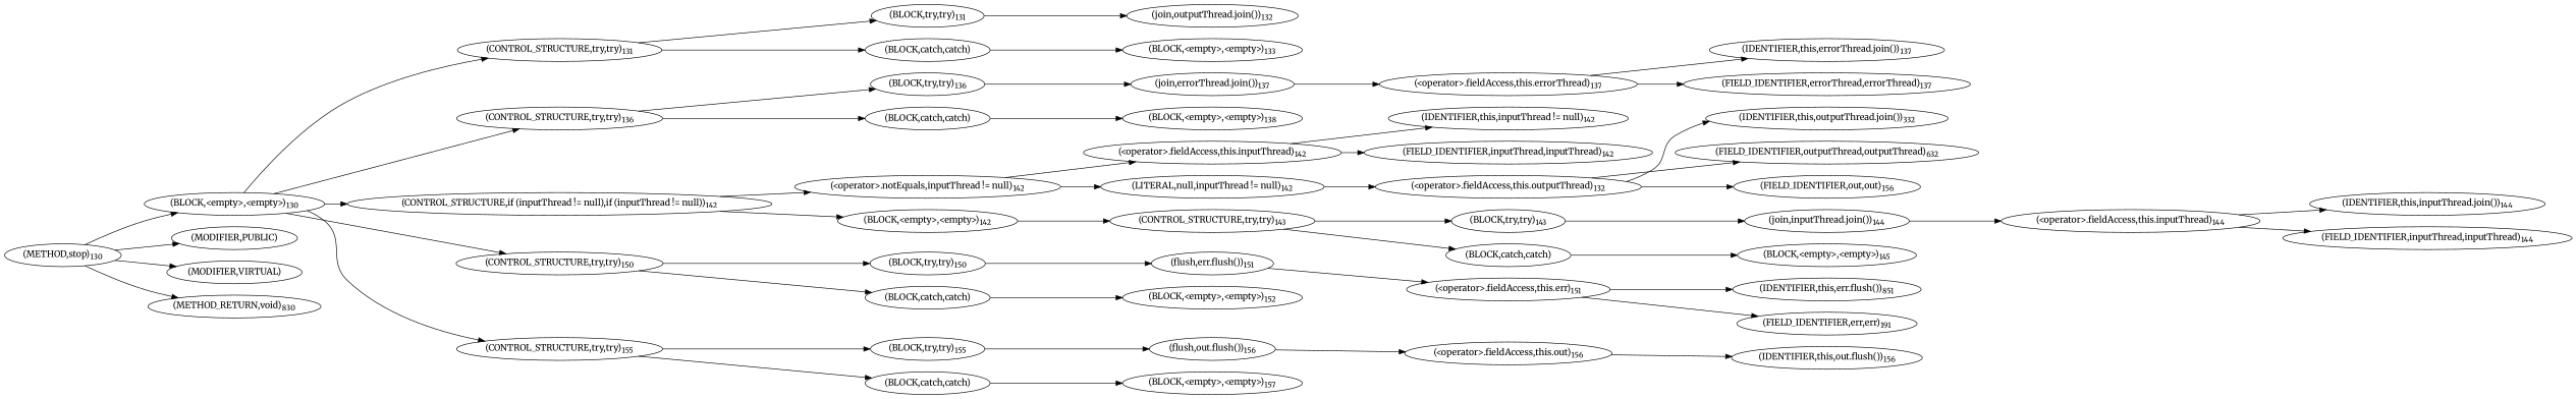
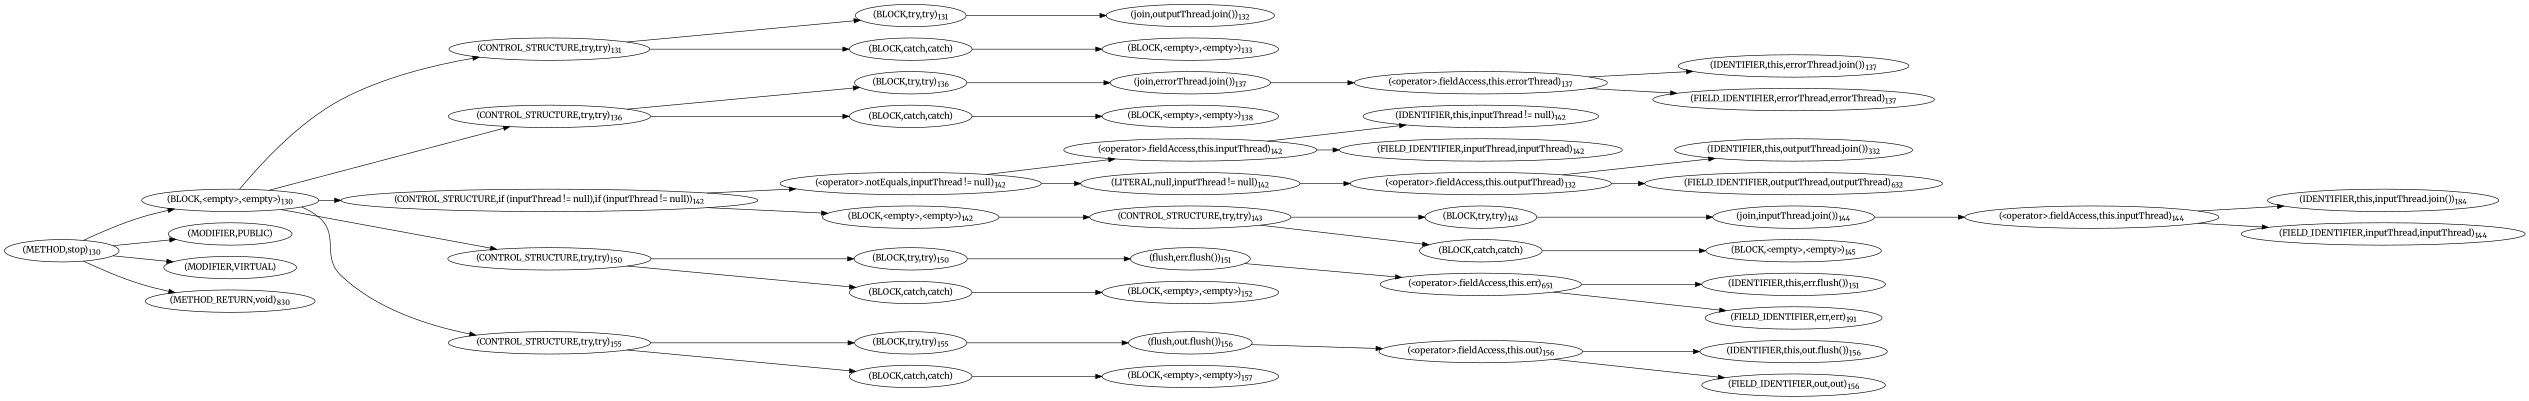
  digraph {
    fontname=Merriweather
    rankdir=LR
    node [fontname=Merriweather]
    edge [fontname=Merriweather]
    n1 [label=<(METHOD,stop)<SUB>130</SUB>>]
    n2 [label=<(BLOCK,&lt;empty&gt;,&lt;empty&gt;)<SUB>130</SUB>>]
    n3 [label=<(MODIFIER,PUBLIC)>]
    n4 [label=<(MODIFIER,VIRTUAL)>]
    n5 [label=<(METHOD_RETURN,void)<SUB>830</SUB>>]
    n6 [label=<(CONTROL_STRUCTURE,try,try)<SUB>131</SUB>>]
    n7 [label=<(CONTROL_STRUCTURE,try,try)<SUB>136</SUB>>]
    n8 [label=<(CONTROL_STRUCTURE,if (inputThread != null),if (inputThread != null))<SUB>142</SUB>>]
    n9 [label=<(CONTROL_STRUCTURE,try,try)<SUB>150</SUB>>]
    n10 [label=<(CONTROL_STRUCTURE,try,try)<SUB>155</SUB>>]
    n11 [label=<(BLOCK,try,try)<SUB>131</SUB>>]
    n12 [label=<(BLOCK,catch,catch)>]
    n13 [label=<(BLOCK,try,try)<SUB>136</SUB>>]
    n14 [label=<(BLOCK,catch,catch)>]
    n15 [label=<(&lt;operator&gt;.notEquals,inputThread != null)<SUB>142</SUB>>]
    n16 [label=<(BLOCK,&lt;empty&gt;,&lt;empty&gt;)<SUB>142</SUB>>]
    n17 [label=<(BLOCK,try,try)<SUB>150</SUB>>]
    n18 [label=<(BLOCK,catch,catch)>]
    n19 [label=<(BLOCK,try,try)<SUB>155</SUB>>]
    n20 [label=<(BLOCK,catch,catch)>]
    n21 [label=<(join,outputThread.join())<SUB>132</SUB>>]
    n22 [label=<(BLOCK,&lt;empty&gt;,&lt;empty&gt;)<SUB>133</SUB>>]
    n23 [label=<(&lt;operator&gt;.fieldAccess,this.outputThread)<SUB>132</SUB>>]
    n24 [label=<(IDENTIFIER,this,outputThread.join())<SUB>332</SUB>>]
    n25 [label=<(FIELD_IDENTIFIER,outputThread,outputThread)<SUB>632</SUB>>]
    n26 [label=<(join,errorThread.join())<SUB>137</SUB>>]
    n27 [label=<(BLOCK,&lt;empty&gt;,&lt;empty&gt;)<SUB>138</SUB>>]
    n28 [label=<(&lt;operator&gt;.fieldAccess,this.errorThread)<SUB>137</SUB>>]
    n29 [label=<(IDENTIFIER,this,errorThread.join())<SUB>137</SUB>>]
    n30 [label=<(FIELD_IDENTIFIER,errorThread,errorThread)<SUB>137</SUB>>]
    n31 [label=<(&lt;operator&gt;.fieldAccess,this.inputThread)<SUB>142</SUB>>]
    n32 [label=<(LITERAL,null,inputThread != null)<SUB>142</SUB>>]
    n33 [label=<(CONTROL_STRUCTURE,try,try)<SUB>143</SUB>>]
    n34 [label=<(IDENTIFIER,this,inputThread != null)<SUB>142</SUB>>]
    n35 [label=<(FIELD_IDENTIFIER,inputThread,inputThread)<SUB>142</SUB>>]
    n36 [label=<(BLOCK,try,try)<SUB>143</SUB>>]
    n37 [label=<(BLOCK,catch,catch)>]
    n38 [label=<(join,inputThread.join())<SUB>144</SUB>>]
    n39 [label=<(BLOCK,&lt;empty&gt;,&lt;empty&gt;)<SUB>145</SUB>>]
    n40 [label=<(&lt;operator&gt;.fieldAccess,this.inputThread)<SUB>144</SUB>>]
-   n41 [label=<(IDENTIFIER,this,inputThread.join())<SUB>144</SUB>>]
+   n41 [label=<(IDENTIFIER,this,inputThread.join())<SUB>184</SUB>>]
    n42 [label=<(FIELD_IDENTIFIER,inputThread,inputThread)<SUB>144</SUB>>]
    n43 [label=<(flush,err.flush())<SUB>151</SUB>>]
    n44 [label=<(BLOCK,&lt;empty&gt;,&lt;empty&gt;)<SUB>152</SUB>>]
-   n45 [label=<(&lt;operator&gt;.fieldAccess,this.err)<SUB>151</SUB>>]
-   n46 [label=<(IDENTIFIER,this,err.flush())<SUB>851</SUB>>]
+   n45 [label=<(&lt;operator&gt;.fieldAccess,this.err)<SUB>651</SUB>>]
+   n46 [label=<(IDENTIFIER,this,err.flush())<SUB>151</SUB>>]
    n47 [label=<(FIELD_IDENTIFIER,err,err)<SUB>191</SUB>>]
    n48 [label=<(flush,out.flush())<SUB>156</SUB>>]
    n49 [label=<(BLOCK,&lt;empty&gt;,&lt;empty&gt;)<SUB>157</SUB>>]
    n50 [label=<(&lt;operator&gt;.fieldAccess,this.out)<SUB>156</SUB>>]
    n51 [label=<(IDENTIFIER,this,out.flush())<SUB>156</SUB>>]
    n52 [label=<(FIELD_IDENTIFIER,out,out)<SUB>156</SUB>>]
    n1 -> n2
    n1 -> n3
    n1 -> n4
    n1 -> n5
    n2 -> n6
    n2 -> n7
    n2 -> n8
    n2 -> n9
    n2 -> n10
    n6 -> n11
    n6 -> n12
    n7 -> n13
    n7 -> n14
    n8 -> n15
    n8 -> n16
    n9 -> n17
    n9 -> n18
    n10 -> n19
    n10 -> n20
    n11 -> n21
    n12 -> n22
    n13 -> n26
    n14 -> n27
    n15 -> n31
    n15 -> n32
    n16 -> n33
    n17 -> n43
    n18 -> n44
    n19 -> n48
    n20 -> n49
    n23 -> n24
    n23 -> n25
    n26 -> n28
    n28 -> n29
    n28 -> n30
    n31 -> n34
    n31 -> n35
    n32 -> n23
    n33 -> n36
    n33 -> n37
    n36 -> n38
    n37 -> n39
    n38 -> n40
    n40 -> n41
    n40 -> n42
    n43 -> n45
    n45 -> n46
    n45 -> n47
    n48 -> n50
    n50 -> n51
-   n23 -> n52
+   n50 -> n52
  }
